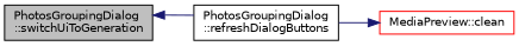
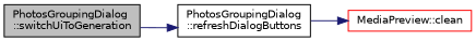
  digraph {
    rankdir=LR
    node [color=black fillcolor=white fontname=Helvetica fontsize=10 shape=record style=filled]
    edge [color=midnightblue fontname=Helvetica fontsize=10 labelfontname=Helvetica labelfontsize=10 style=solid]
    n1 [fillcolor=grey75 fontcolor=black height=0.2 label="PhotosGroupingDialog\l::switchUiToGeneration" width=0.4]
    n2 [height=0.2 label="PhotosGroupingDialog\l::refreshDialogButtons" width=0.4]
    n3 [color=red height=0.2 label="MediaPreview::clean" width=0.4]
-   n2 -> n1
+   n1 -> n2
    n2 -> n3
  }
